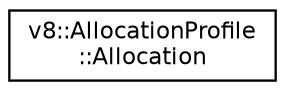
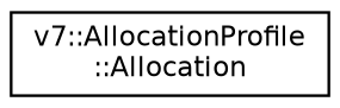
  digraph {
    rankdir=LR
-   n1 [color=black fillcolor=white fontname=Helvetica fontsize=10 height=0.2 label="v8::AllocationProfile\l::Allocation" shape=record style=filled width=0.4]
+   n1 [color=black fillcolor=white fontname=Helvetica fontsize=10 height=0.2 label="v7::AllocationProfile\l::Allocation" shape=record style=filled width=0.4]
  }
